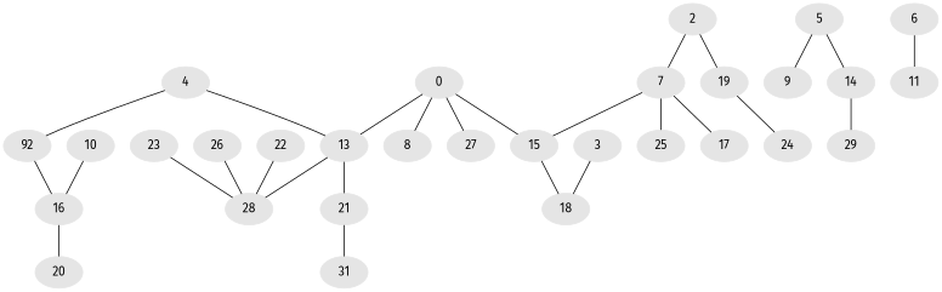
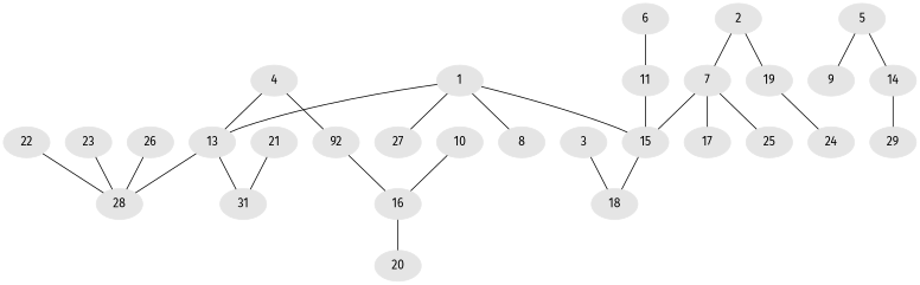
  graph {
    fontname="Fira Sans"
    node [color=gray90 fontname="Fira Sans" style=filled]
    edge [fontname="Fira Sans" weight=1.0]
-   1 [label=0]
+   1
    8
    13
    15
    27
    21
    28
    18
    2
    7
    19
    17
    25
    24
    3
    4
    n17 [label=92]
    16
    5
    9
    14
    29
    6
    11
    10
    20
    31
    22
    23
    26
    1 -- 8
    1 -- 13
    1 -- 15
    1 -- 27
-   13 -- 21
+   13 -- 31
    13 -- 28
    15 -- 18
    21 -- 31
    2 -- 7
    2 -- 19
    7 -- 15
    7 -- 17
    7 -- 25
    19 -- 24
    3 -- 18
    4 -- 13
    4 -- n17
    n17 -- 16
    16 -- 20
    5 -- 9
    5 -- 14
    14 -- 29
    6 -- 11
+   11 -- 15
    10 -- 16
    22 -- 28
    23 -- 28
    26 -- 28
  }
